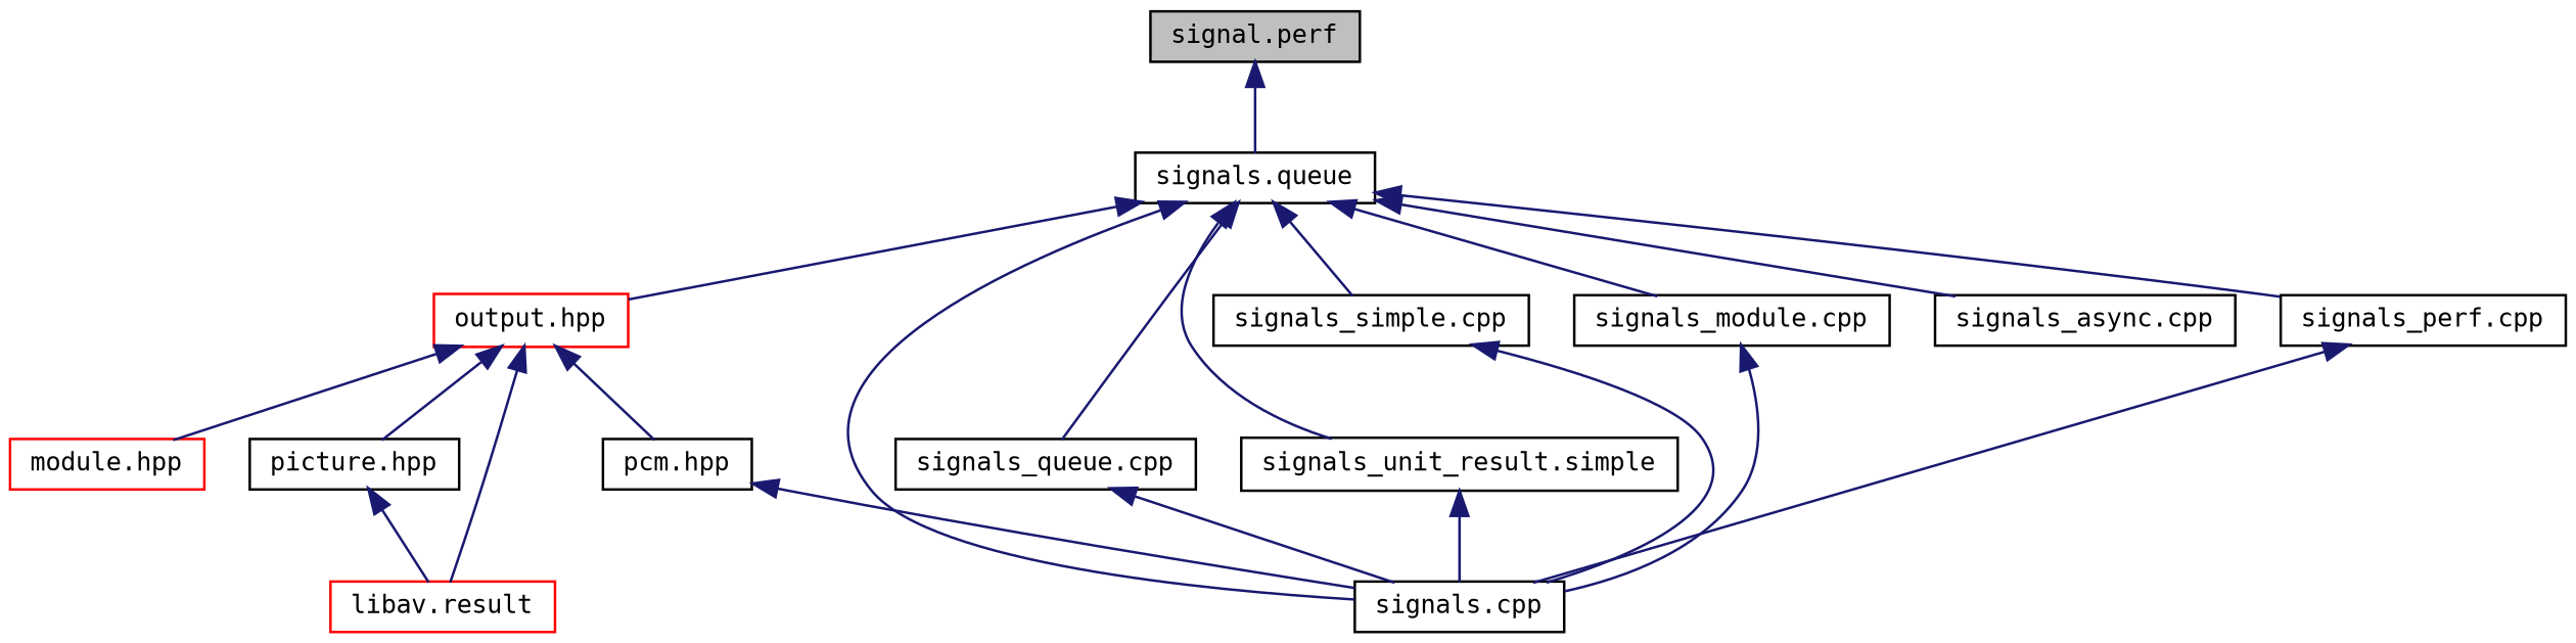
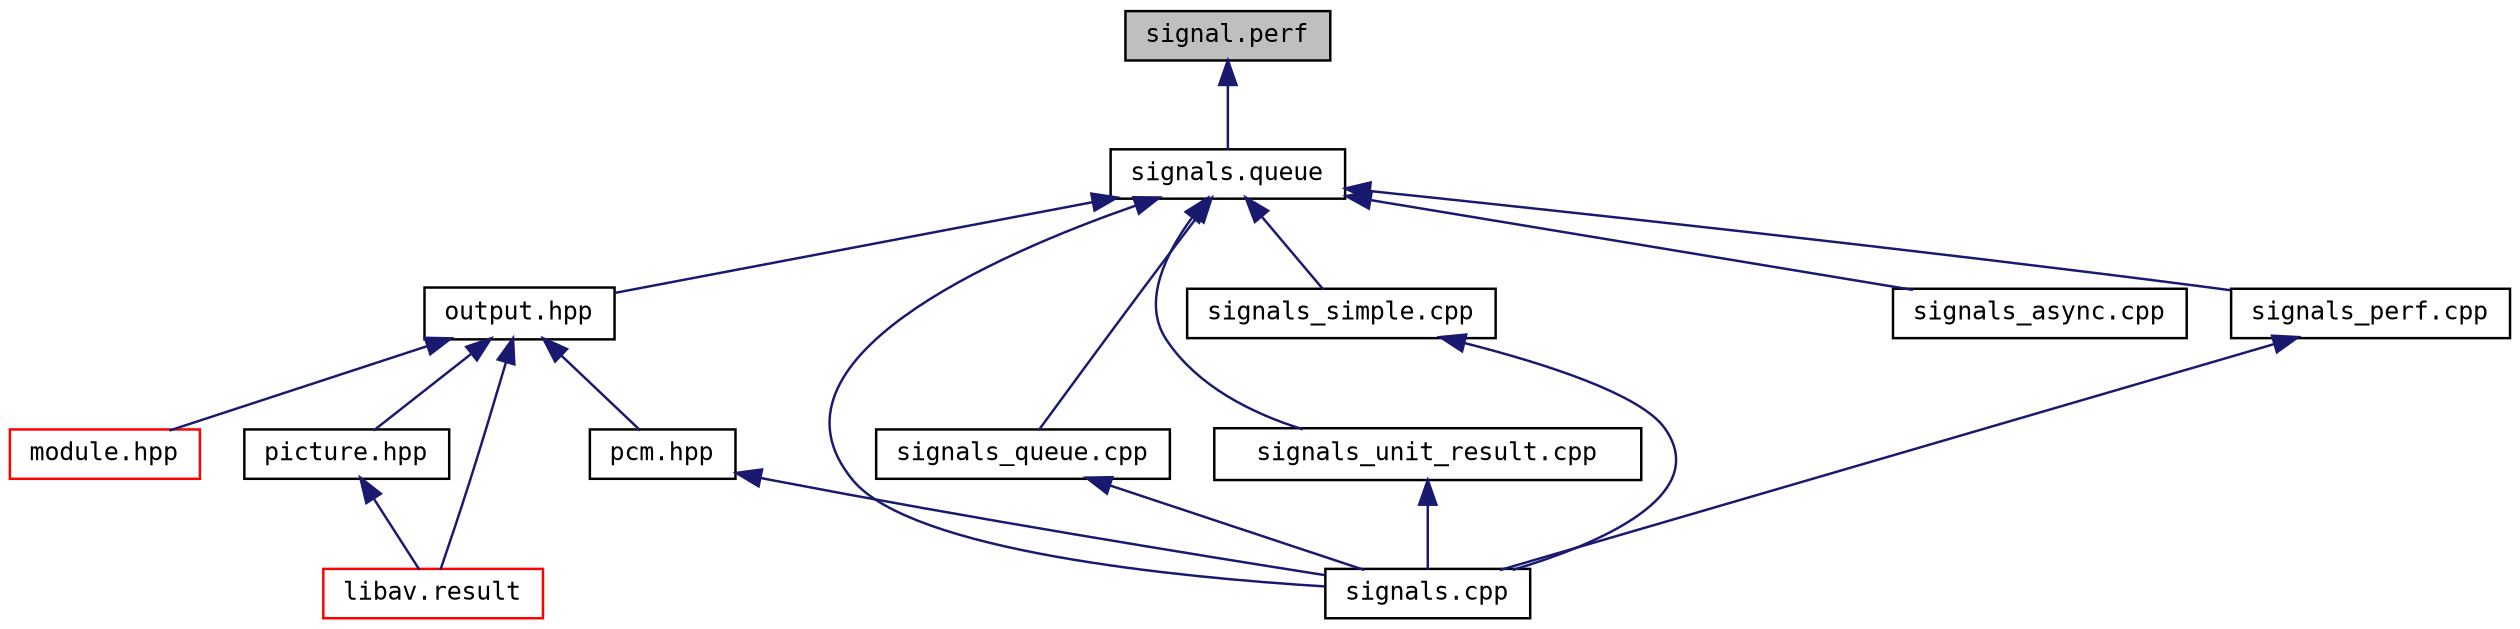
  digraph {
    fontname="DejaVu Sans Mono"
    node [color=black fillcolor=white fontname="DejaVu Sans Mono" fontsize=10 shape=record style=filled]
    edge [color=midnightblue dir=back fontname="DejaVu Sans Mono" fontsize=10 labelfontname=Helvetica labelfontsize=10 style=solid]
    n1 [fillcolor=grey75 fontcolor=black height=0.2 label="signal.perf" width=0.4]
    n2 [height=0.2 label="signals.queue" width=0.4]
-   n3 [color=red height=0.2 label="output.hpp" width=0.4]
+   n3 [height=0.2 label="output.hpp" width=0.4]
    n4 [height=0.2 label="signals.cpp" width=0.4]
    n5 [height=0.2 label="signals_queue.cpp" width=0.4]
-   n6 [height=0.2 label="signals_unit_result.simple" width=0.4]
+   n6 [height=0.2 label="signals_unit_result.cpp" width=0.4]
    n7 [height=0.2 label="signals_simple.cpp" width=0.4]
-   n8 [height=0.2 label="signals_module.cpp" width=0.4]
    n9 [height=0.2 label="signals_async.cpp" width=0.4]
    n10 [height=0.2 label="signals_perf.cpp" width=0.4]
    n11 [color=red height=0.2 label="module.hpp" width=0.4]
    n12 [height=0.2 label="picture.hpp" width=0.4]
    n13 [color=red height=0.2 label="libav.result" width=0.4]
    n14 [height=0.2 label="pcm.hpp" width=0.4]
    n1 -> n2
    n2 -> n3
    n2 -> n4
    n2 -> n5
    n2 -> n6
    n2 -> n7
-   n2 -> n8
    n2 -> n9
    n2 -> n10
    n3 -> n11
    n3 -> n12
    n3 -> n13
    n3 -> n14
    n5 -> n4
    n6 -> n4
    n7 -> n4
-   n8 -> n4
    n10 -> n4
    n12 -> n13
    n14 -> n4
  }
